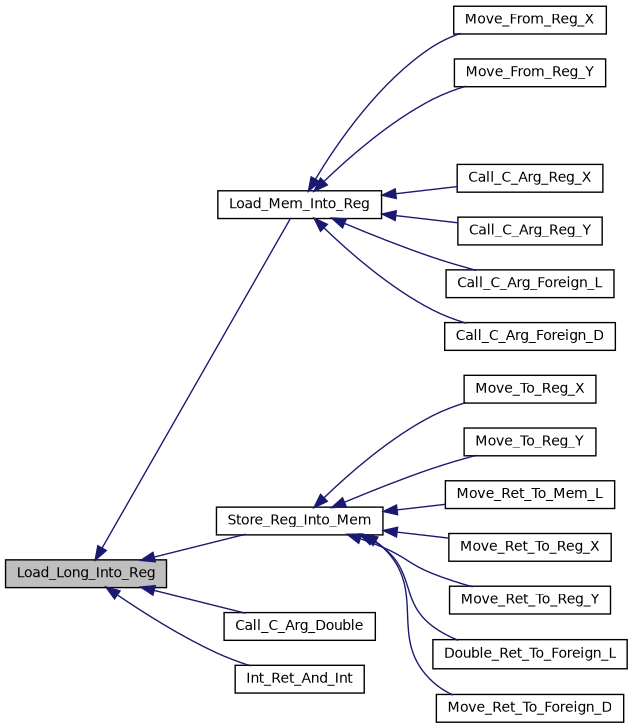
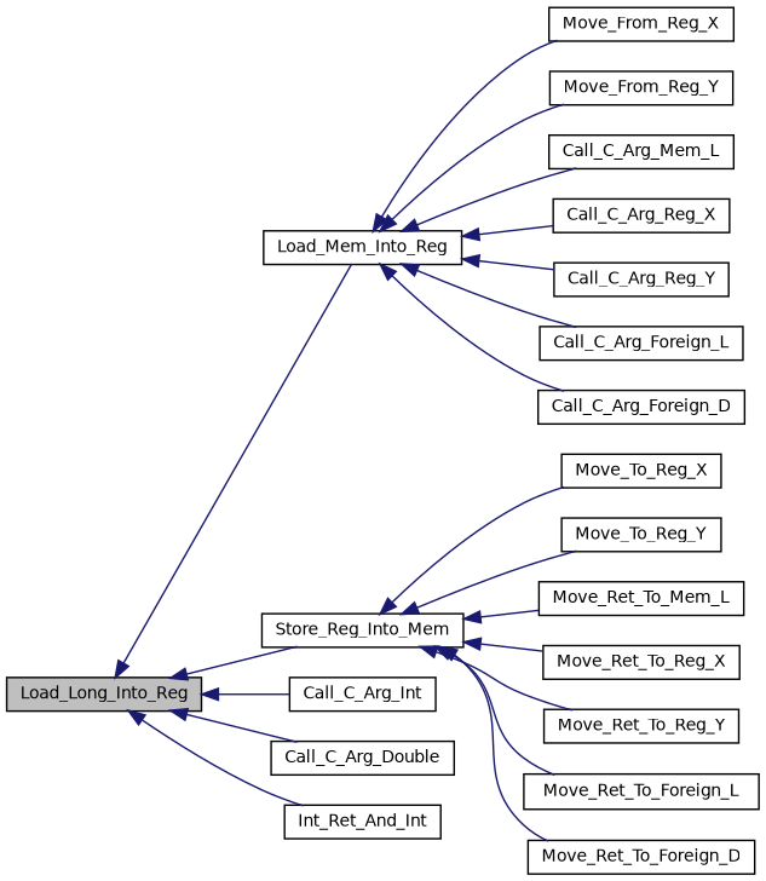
  digraph {
    rankdir=LR
    node [color=black fillcolor=white fontname=Helvetica fontsize=10 shape=record style=filled]
    edge [color=midnightblue dir=back fontname=Helvetica fontsize=10 labelfontname=Helvetica labelfontsize=10 style=solid]
    n1 [fillcolor=grey75 fontcolor=black height=0.2 label=Load_Long_Into_Reg width=0.4]
    n2 [height=0.2 label=Load_Mem_Into_Reg width=0.4]
    n3 [height=0.2 label=Store_Reg_Into_Mem width=0.4]
+   n4 [height=0.2 label=Call_C_Arg_Int width=0.4]
    n5 [height=0.2 label=Call_C_Arg_Double width=0.4]
    n6 [height=0.2 label=Int_Ret_And_Int width=0.4]
    n7 [height=0.2 label=Move_From_Reg_X width=0.4]
    n8 [height=0.2 label=Move_From_Reg_Y width=0.4]
+   n9 [height=0.2 label=Call_C_Arg_Mem_L width=0.4]
    n10 [height=0.2 label=Call_C_Arg_Reg_X width=0.4]
    n11 [height=0.2 label=Call_C_Arg_Reg_Y width=0.4]
    n12 [height=0.2 label=Call_C_Arg_Foreign_L width=0.4]
    n13 [height=0.2 label=Call_C_Arg_Foreign_D width=0.4]
    n14 [height=0.2 label=Move_To_Reg_X width=0.4]
    n15 [height=0.2 label=Move_To_Reg_Y width=0.4]
    n16 [height=0.2 label=Move_Ret_To_Mem_L width=0.4]
    n17 [height=0.2 label=Move_Ret_To_Reg_X width=0.4]
    n18 [height=0.2 label=Move_Ret_To_Reg_Y width=0.4]
-   n19 [height=0.2 label=Double_Ret_To_Foreign_L width=0.4]
+   n19 [height=0.2 label=Move_Ret_To_Foreign_L width=0.4]
    n20 [height=0.2 label=Move_Ret_To_Foreign_D width=0.4]
    n1 -> n2
    n1 -> n3
+   n1 -> n4
    n1 -> n5
    n1 -> n6
    n2 -> n7
    n2 -> n8
+   n2 -> n9
    n2 -> n10
    n2 -> n11
    n2 -> n12
    n2 -> n13
    n3 -> n14
    n3 -> n15
    n3 -> n16
    n3 -> n17
    n3 -> n18
    n3 -> n19
    n3 -> n20
  }
